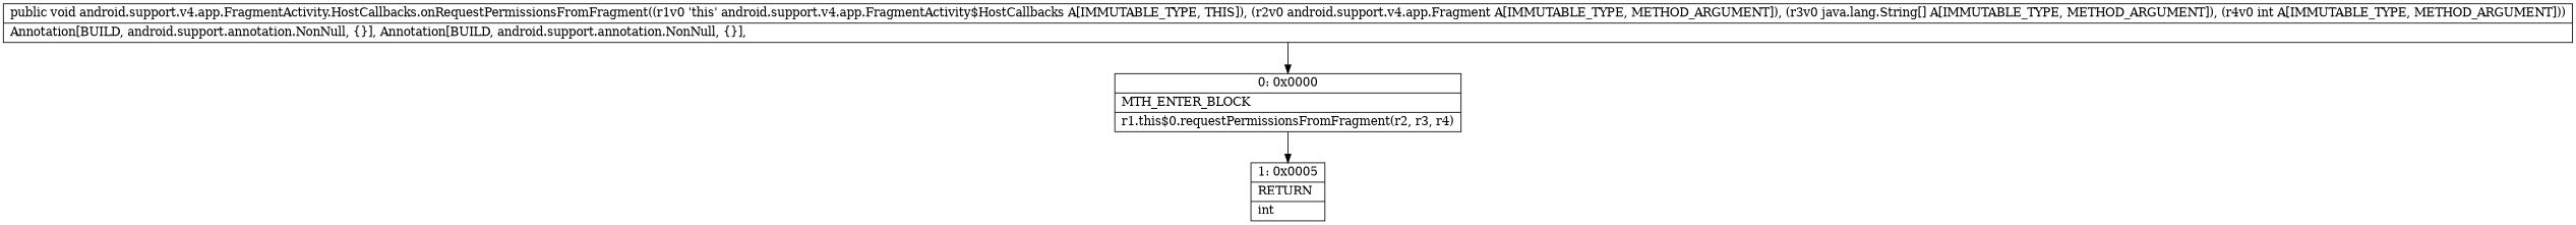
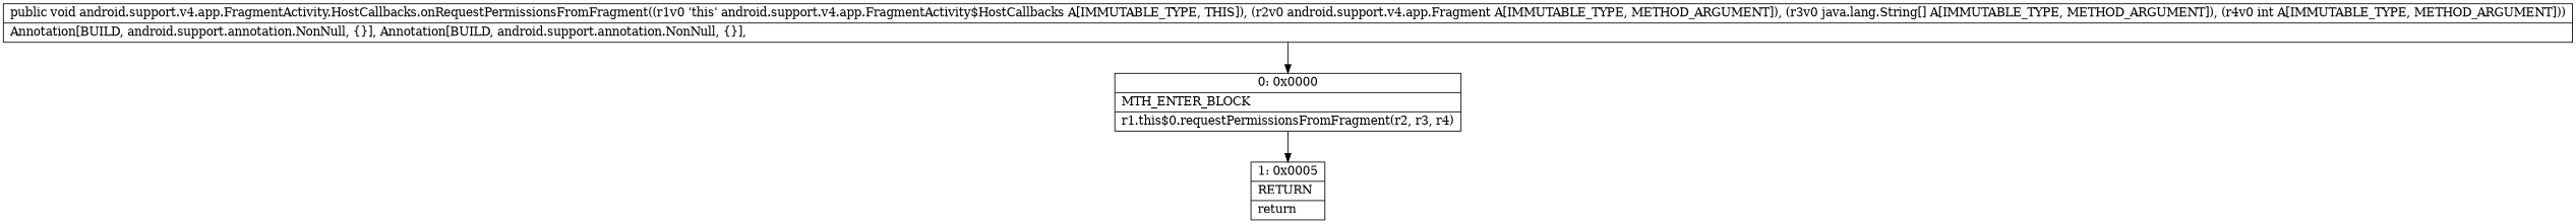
  digraph {
    node [shape=record]
    n1 [label="{0\:\ 0x0000|MTH_ENTER_BLOCK\l|r1.this$0.requestPermissionsFromFragment(r2, r3, r4)\l}"]
-   n2 [label="{1\:\ 0x0005|RETURN\l|int\l}"]
+   n2 [label="{1\:\ 0x0005|RETURN\l|return\l}"]
    n3 [label="{public void android.support.v4.app.FragmentActivity.HostCallbacks.onRequestPermissionsFromFragment((r1v0 'this' android.support.v4.app.FragmentActivity$HostCallbacks A[IMMUTABLE_TYPE, THIS]), (r2v0 android.support.v4.app.Fragment A[IMMUTABLE_TYPE, METHOD_ARGUMENT]), (r3v0 java.lang.String[] A[IMMUTABLE_TYPE, METHOD_ARGUMENT]), (r4v0 int A[IMMUTABLE_TYPE, METHOD_ARGUMENT]))  | Annotation[BUILD, android.support.annotation.NonNull, \{\}], Annotation[BUILD, android.support.annotation.NonNull, \{\}], \l}"]
    n1 -> n2
    n3 -> n1
  }
